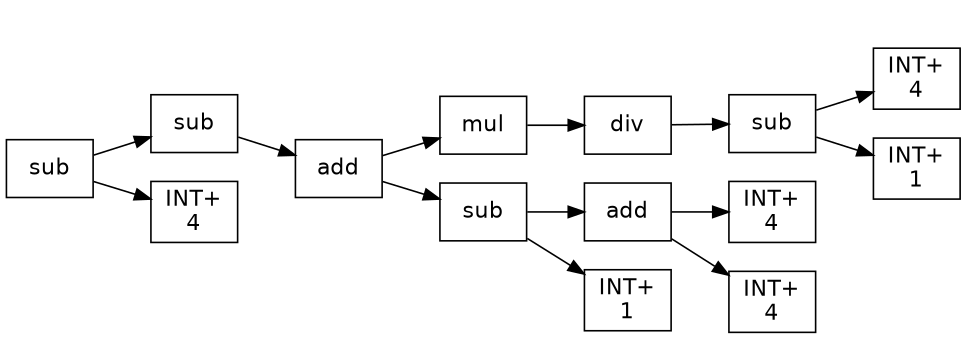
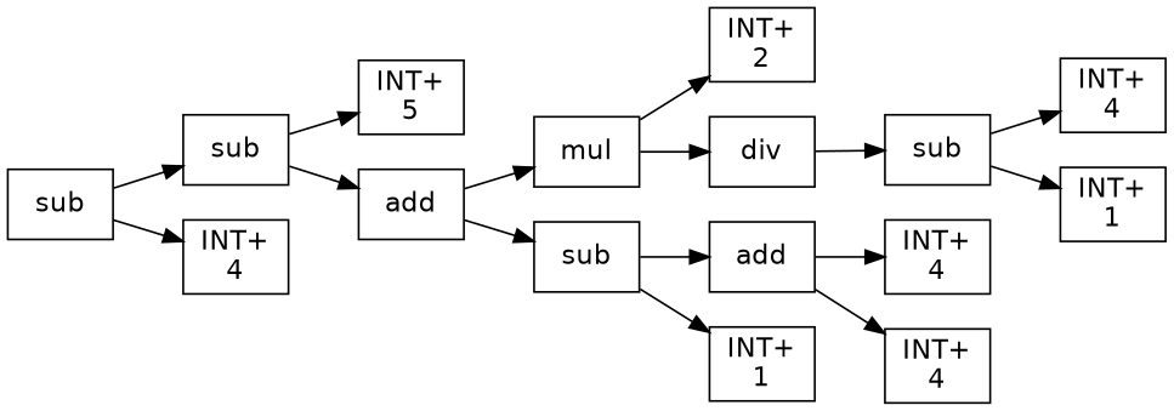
  digraph {
    fontname="DejaVu Sans"
    rankdir=LR
    node [fontname="DejaVu Sans" shape=box]
    edge [fontname="DejaVu Sans"]
    n1 [label=sub]
    n2 [label=sub]
    n3 [label="INT+\n4"]
+   n4 [label="INT+\n5"]
    n5 [label=add]
    n6 [label=mul]
    n7 [label=sub]
+   n8 [label="INT+\n2"]
    n9 [label=div]
    n10 [label=add]
    n11 [label="INT+\n1"]
    n12 [label=sub]
    n13 [label="INT+\n4"]
    n14 [label="INT+\n1"]
    n15 [label="INT+\n4"]
    n16 [label="INT+\n4"]
    n1 -> n2
    n1 -> n3
+   n2 -> n4
    n2 -> n5
    n5 -> n6
    n5 -> n7
+   n6 -> n8
    n6 -> n9
    n7 -> n10
    n7 -> n11
    n9 -> n12
    n10 -> n15
    n10 -> n16
    n12 -> n13
    n12 -> n14
  }
